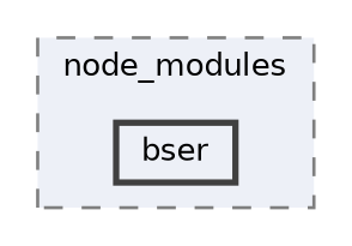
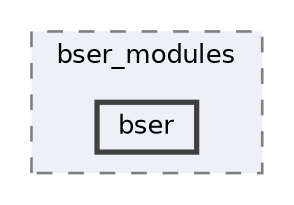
  digraph {
    compound=true
    n1 [color=grey25 fillcolor="#edf0f7" fontname=Helvetica fontsize=10 height=0.2 label=bser shape=box style="filled,bold" width=0.4]
    subgraph cluster_1 {
      bgcolor="#edf0f7"
      fontname=Helvetica
      fontsize=10
-     label=node_modules
+     label=bser_modules
      pencolor=grey50
      style="filled,dashed"
      n1
    }
  }
